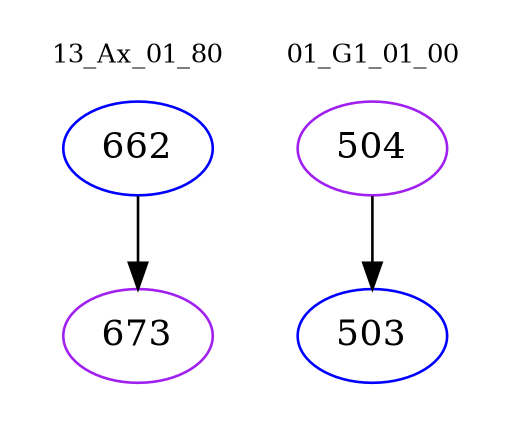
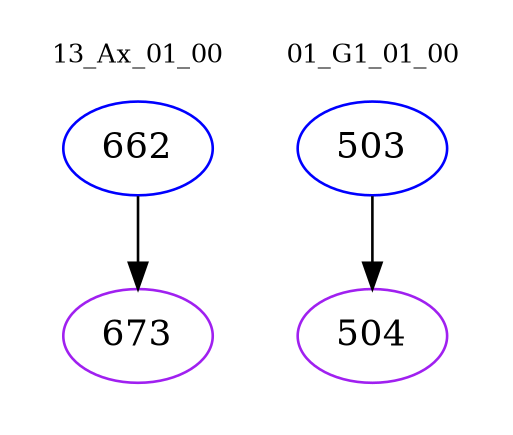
  digraph {
    node [color=blue]
    edge [color=black]
    n1 [label=662]
    n2 [color=purple label=673]
    n3 [label=503]
    n4 [color=purple label=504]
    subgraph cluster_1 {
      color=white
      fontsize=10
-     label="13_Ax_01_80"
+     label="13_Ax_01_00"
      n1
      n2
    }
    subgraph cluster_2 {
      color=white
      fontsize=10
      label="01_G1_01_00"
      n3
      n4
    }
    n1 -> n2
-   n4 -> n3
+   n3 -> n4
  }
